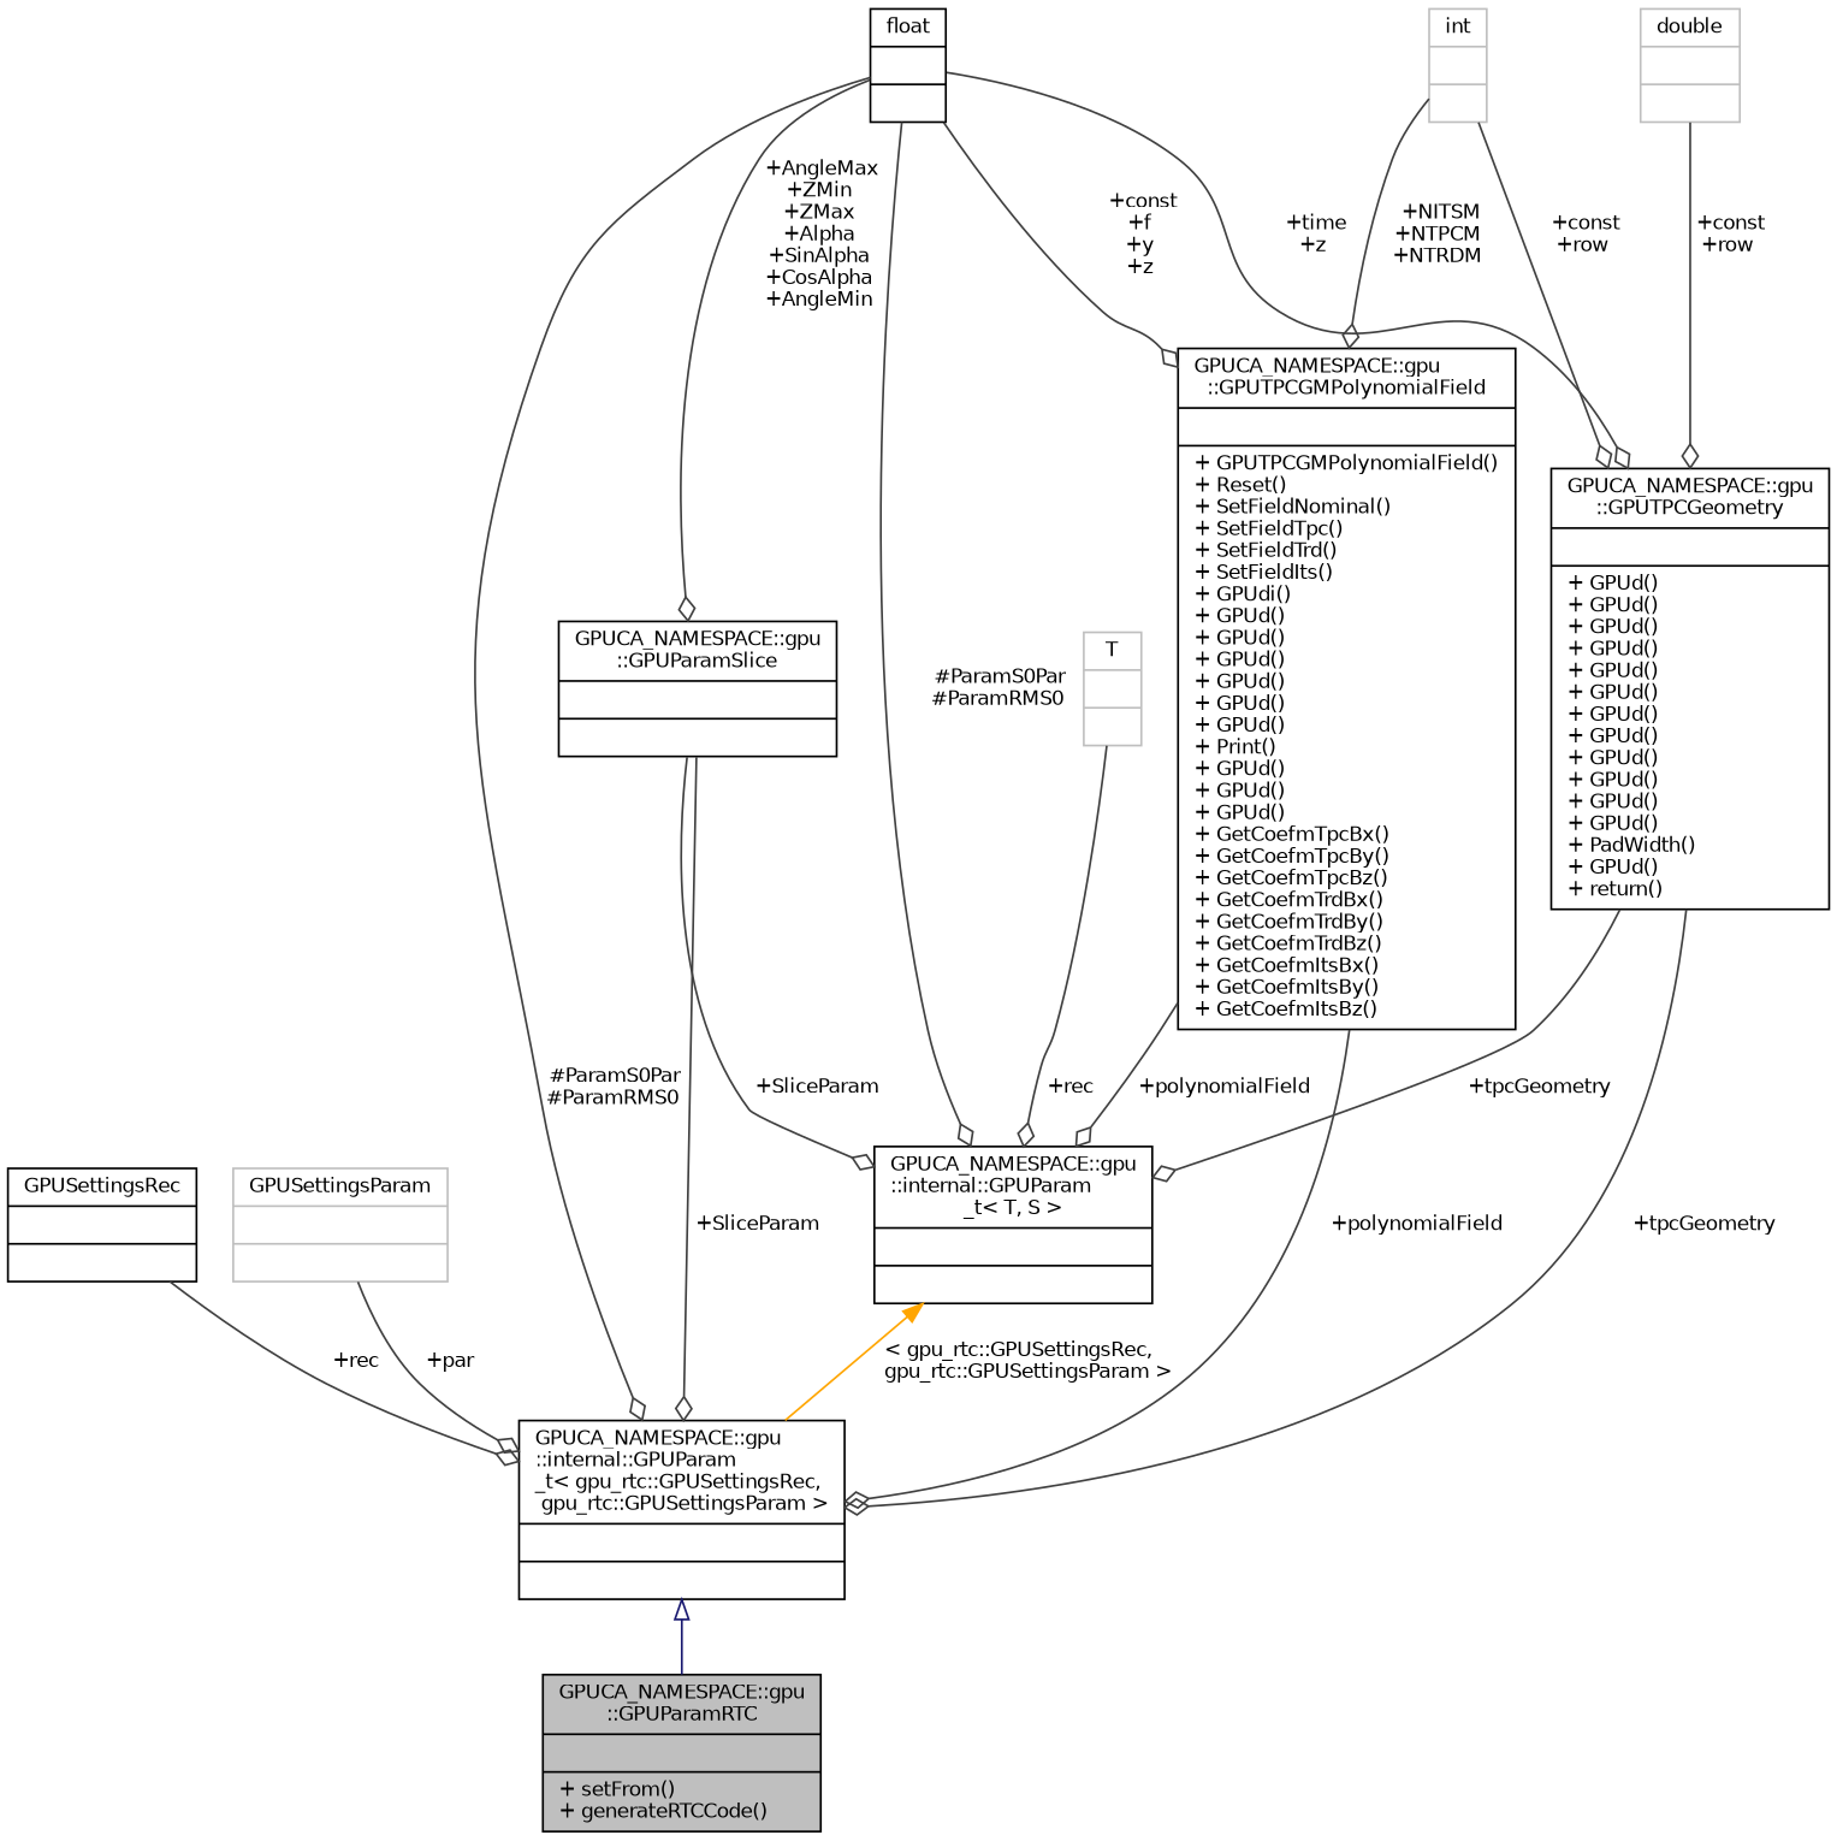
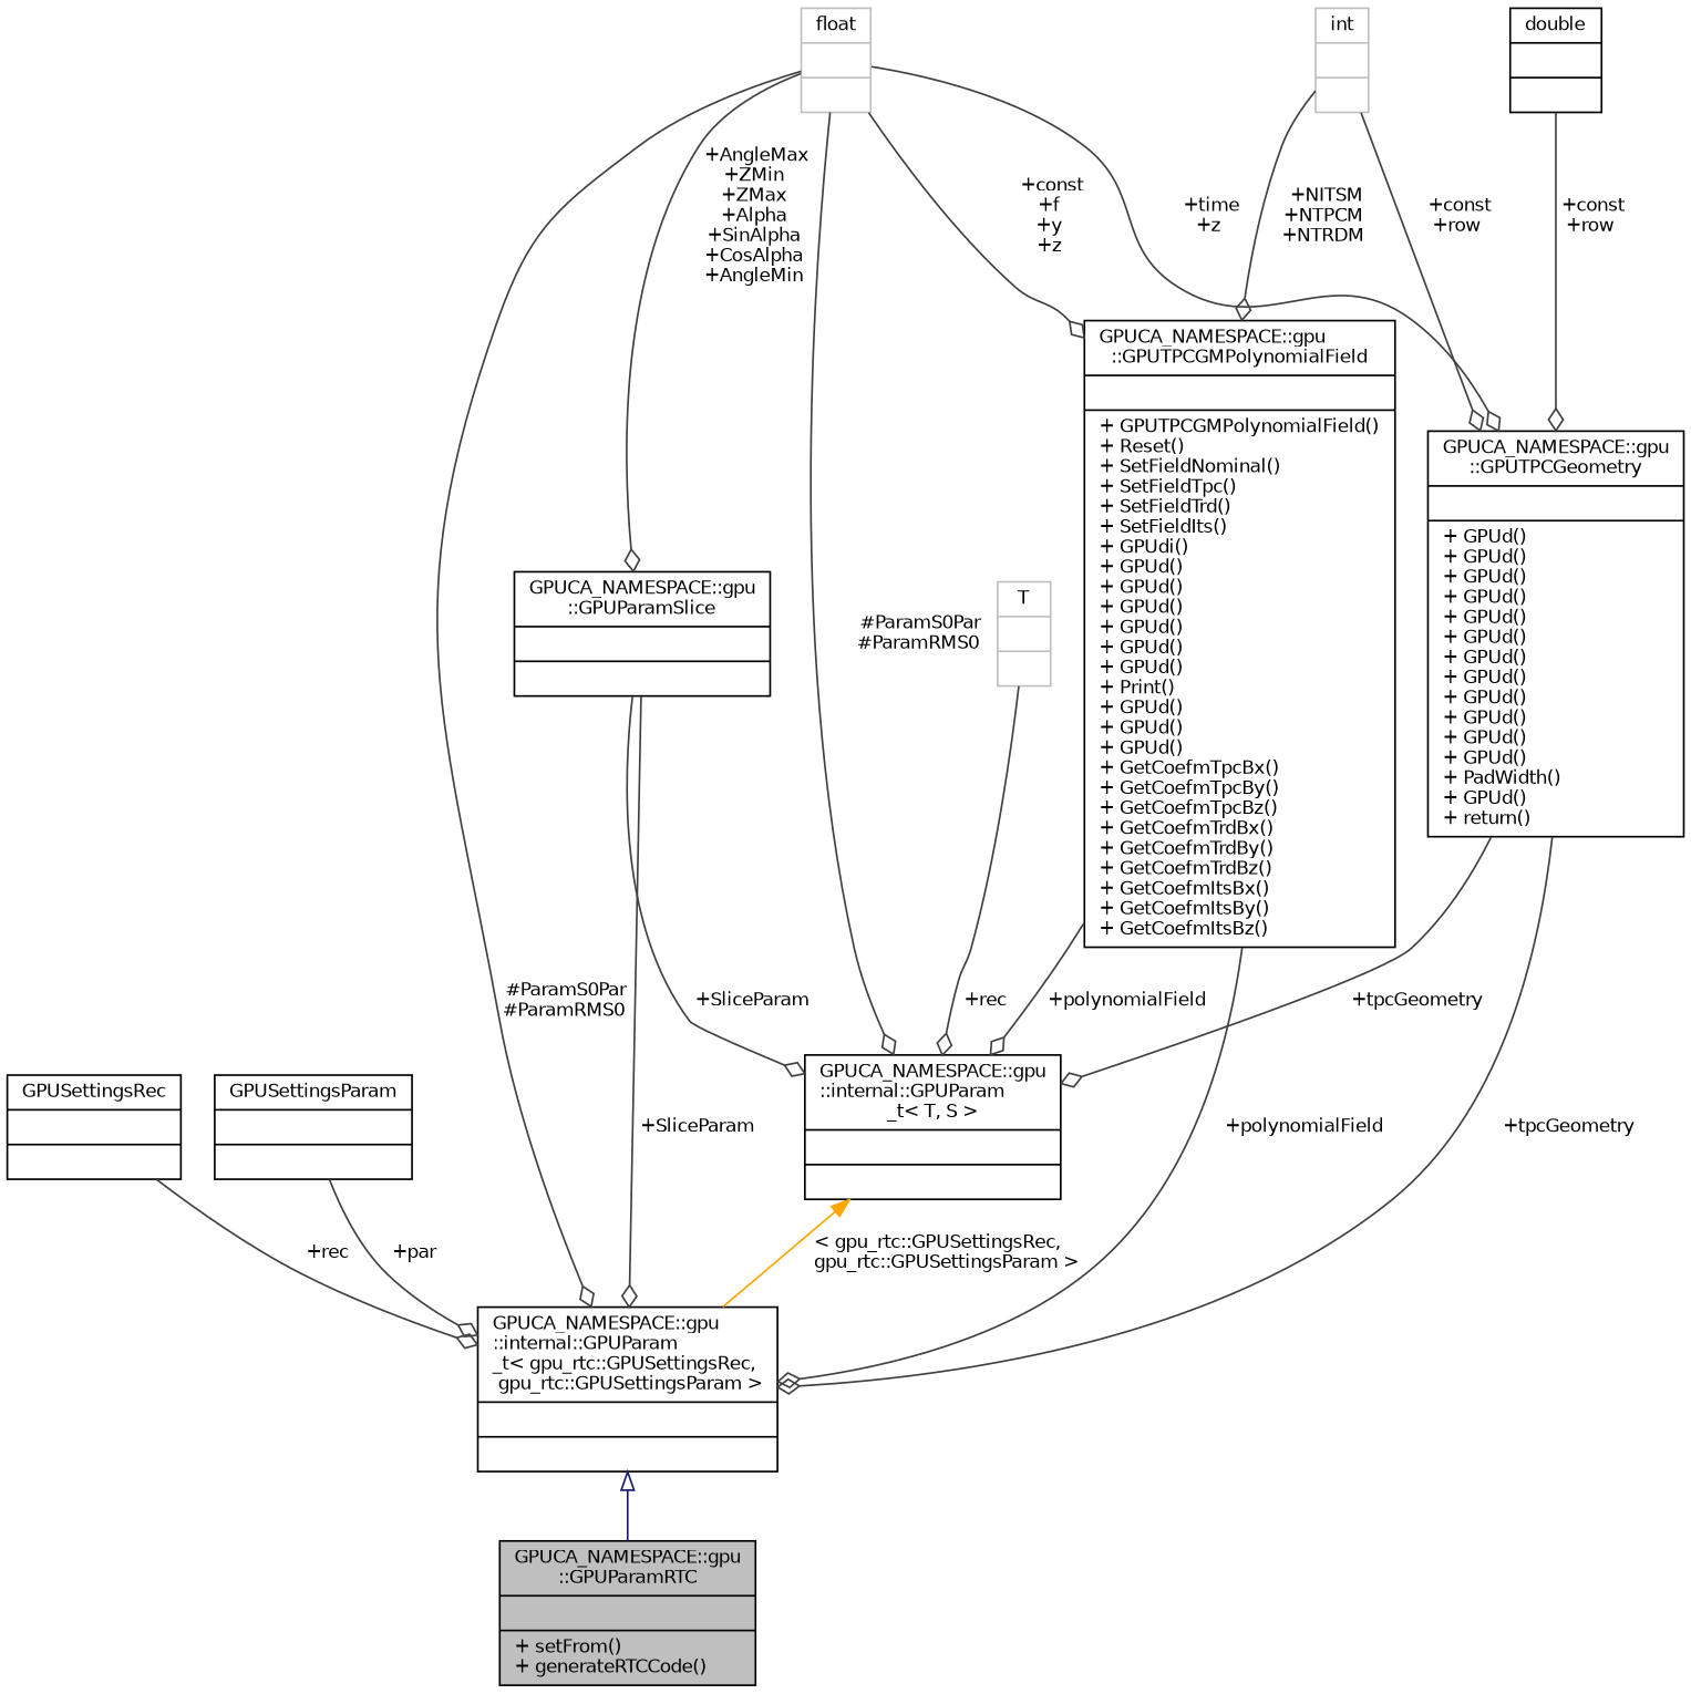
  digraph {
    node [color=black fontname=Helvetica fontsize=10 shape=record]
    edge [color=grey25 fontname=Helvetica fontsize=10 labelfontname=Helvetica labelfontsize=10 style=solid arrowhead=odiamond]
    n1 [fillcolor=grey75 fontcolor=black height=0.2 label="{GPUCA_NAMESPACE::gpu\l::GPUParamRTC\n||+ setFrom()\l+ generateRTCCode()\l}" style=filled width=0.4]
    n2 [height=0.2 label="{GPUCA_NAMESPACE::gpu\l::internal::GPUParam\l_t\< gpu_rtc::GPUSettingsRec,\l gpu_rtc::GPUSettingsParam \>\n||}" width=0.4]
    n3 [height=0.2 label="{GPUSettingsRec\n||}" width=0.4]
-   n4 [color=grey75 height=0.2 label="{GPUSettingsParam\n||}" width=0.4]
-   n5 [height=0.2 label="{float\n||}" width=0.4]
+   n4 [height=0.2 label="{GPUSettingsParam\n||}" width=0.4]
+   n5 [color=grey75 height=0.2 label="{float\n||}" width=0.4]
    n6 [height=0.2 label="{GPUCA_NAMESPACE::gpu\l::GPUParamSlice\n||}" width=0.4]
    n7 [height=0.2 label="{GPUCA_NAMESPACE::gpu\l::GPUTPCGMPolynomialField\n||+ GPUTPCGMPolynomialField()\l+ Reset()\l+ SetFieldNominal()\l+ SetFieldTpc()\l+ SetFieldTrd()\l+ SetFieldIts()\l+ GPUdi()\l+ GPUd()\l+ GPUd()\l+ GPUd()\l+ GPUd()\l+ GPUd()\l+ GPUd()\l+ Print()\l+ GPUd()\l+ GPUd()\l+ GPUd()\l+ GetCoefmTpcBx()\l+ GetCoefmTpcBy()\l+ GetCoefmTpcBz()\l+ GetCoefmTrdBx()\l+ GetCoefmTrdBy()\l+ GetCoefmTrdBz()\l+ GetCoefmItsBx()\l+ GetCoefmItsBy()\l+ GetCoefmItsBz()\l}" width=0.4]
    n8 [height=0.2 label="{GPUCA_NAMESPACE::gpu\l::GPUTPCGeometry\n||+ GPUd()\l+ GPUd()\l+ GPUd()\l+ GPUd()\l+ GPUd()\l+ GPUd()\l+ GPUd()\l+ GPUd()\l+ GPUd()\l+ GPUd()\l+ GPUd()\l+ GPUd()\l+ PadWidth()\l+ GPUd()\l+ return()\l}" width=0.4]
    n9 [height=0.2 label="{GPUCA_NAMESPACE::gpu\l::internal::GPUParam\l_t\< T, S \>\n||}" width=0.4]
    n10 [color=grey75 height=0.2 label="{int\n||}" width=0.4]
-   n11 [color=grey75 height=0.2 label="{double\n||}" width=0.4]
+   n11 [height=0.2 label="{double\n||}" width=0.4]
    n12 [color=grey75 height=0.2 label="{T\n||}" width=0.4]
    n2 -> n1 [arrowtail=onormal color=midnightblue dir=back arrowhead=""]
    n3 -> n2 [label=" +rec"]
    n4 -> n2 [label=" +par"]
    n5 -> n2 [label=" #ParamS0Par\n#ParamRMS0"]
    n5 -> n6 [label=" +AngleMax\n+ZMin\n+ZMax\n+Alpha\n+SinAlpha\n+CosAlpha\n+AngleMin"]
    n5 -> n7 [label=" +const\n+f\n+y\n+z"]
    n5 -> n8 [label=" +time\n+z"]
    n5 -> n9 [label=" #ParamS0Par\n#ParamRMS0"]
    n6 -> n2 [label=" +SliceParam"]
    n6 -> n9 [label=" +SliceParam"]
    n7 -> n2 [label=" +polynomialField"]
    n7 -> n9 [label=" +polynomialField"]
    n8 -> n2 [label=" +tpcGeometry"]
    n8 -> n9 [label=" +tpcGeometry"]
    n9 -> n2 [color=orange dir=back label=" \< gpu_rtc::GPUSettingsRec,\l gpu_rtc::GPUSettingsParam \>" arrowhead=""]
    n10 -> n7 [label=" +NITSM\n+NTPCM\n+NTRDM"]
    n10 -> n8 [label=" +const\n+row"]
    n11 -> n8 [label=" +const\n+row"]
    n12 -> n9 [label=" +rec"]
  }
